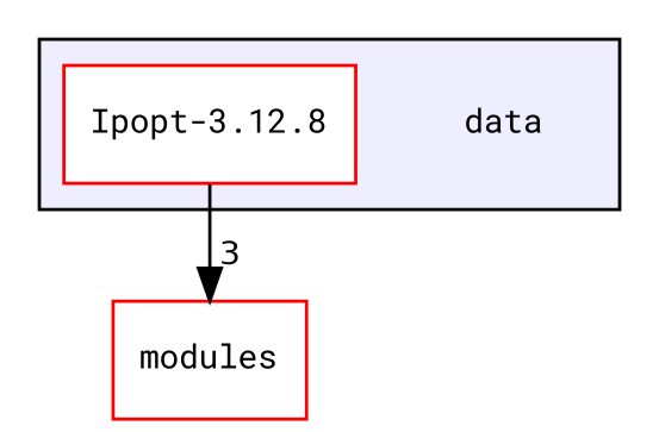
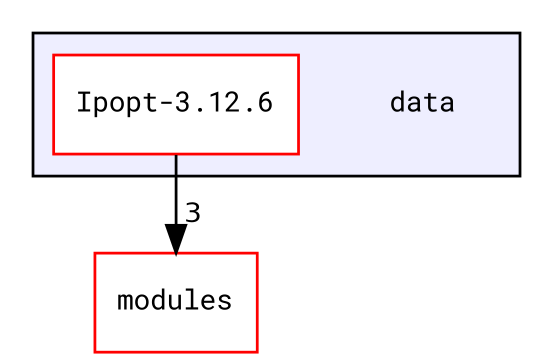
  digraph {
    compound=true
    fontname="Roboto Mono"
    node [fontname="Roboto Mono" fontsize=10 shape=box color=red fillcolor=white style=filled]
    n1 [label=data shape=plaintext color="" fillcolor="" style=""]
-   n2 [label="Ipopt-3.12.8"]
+   n2 [label="Ipopt-3.12.6"]
    n3 [label=modules]
    subgraph cluster_1 {
      bgcolor="#eeeeff"
      pencolor=black
      n1
      n2
    }
    n2 -> n3 [headlabel=3 labeldistance=1.5 labelfontname=Helvetica labelfontsize=10 fontname="Roboto Mono"]
  }
